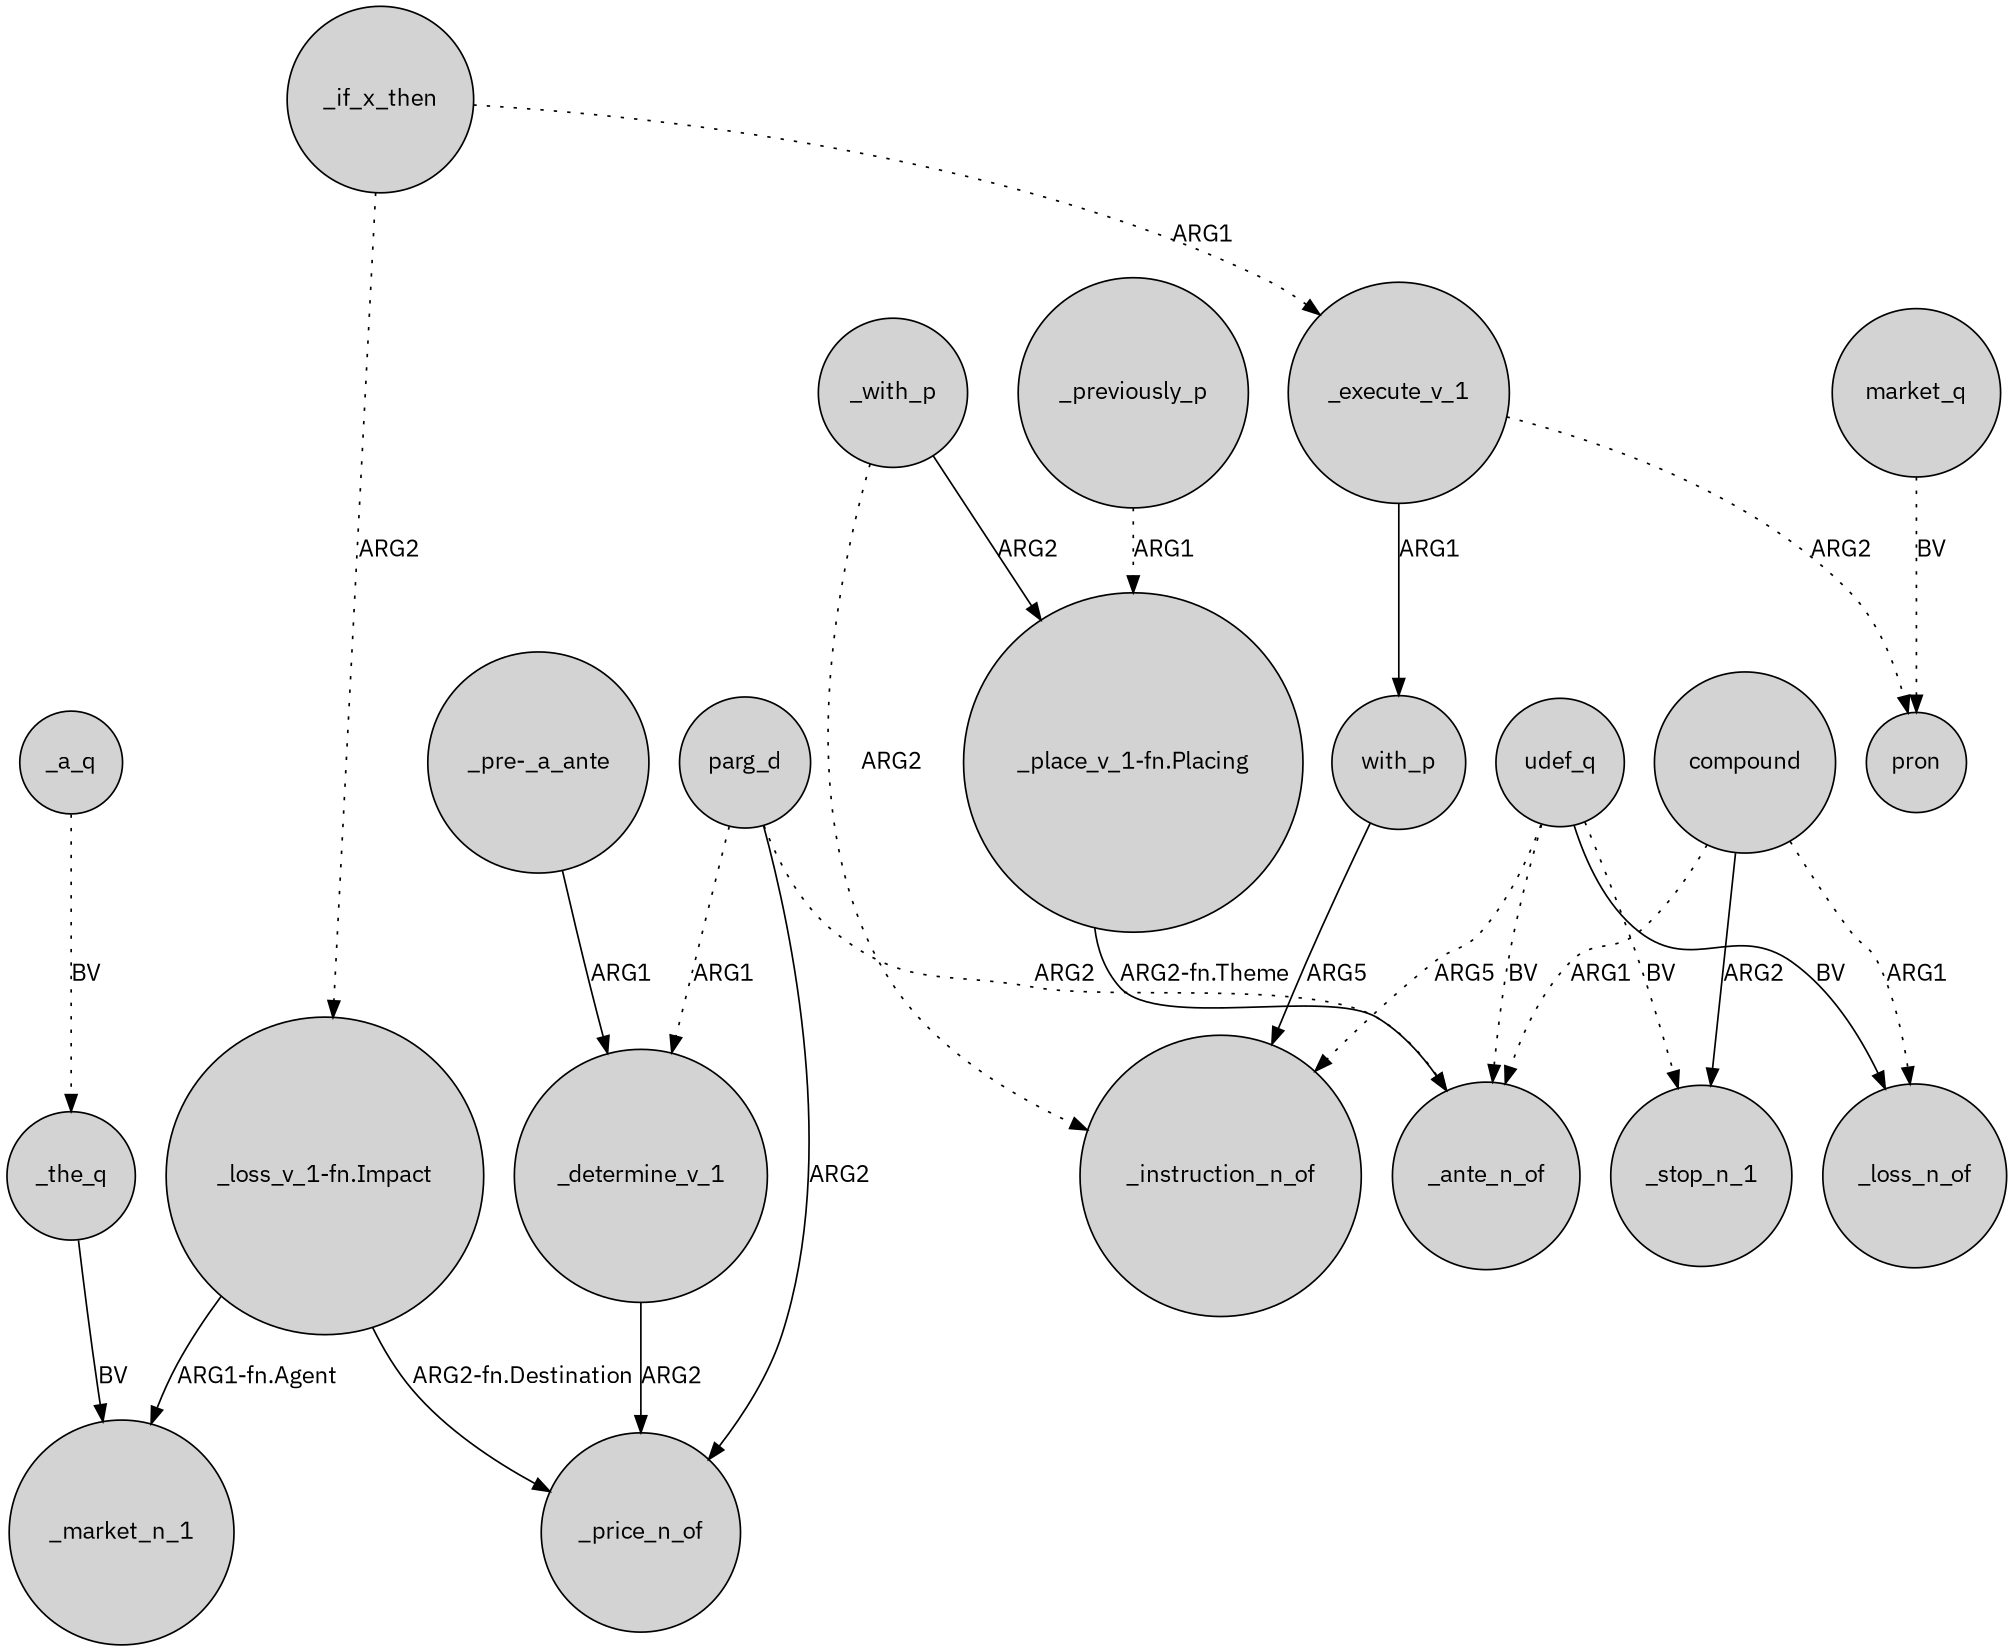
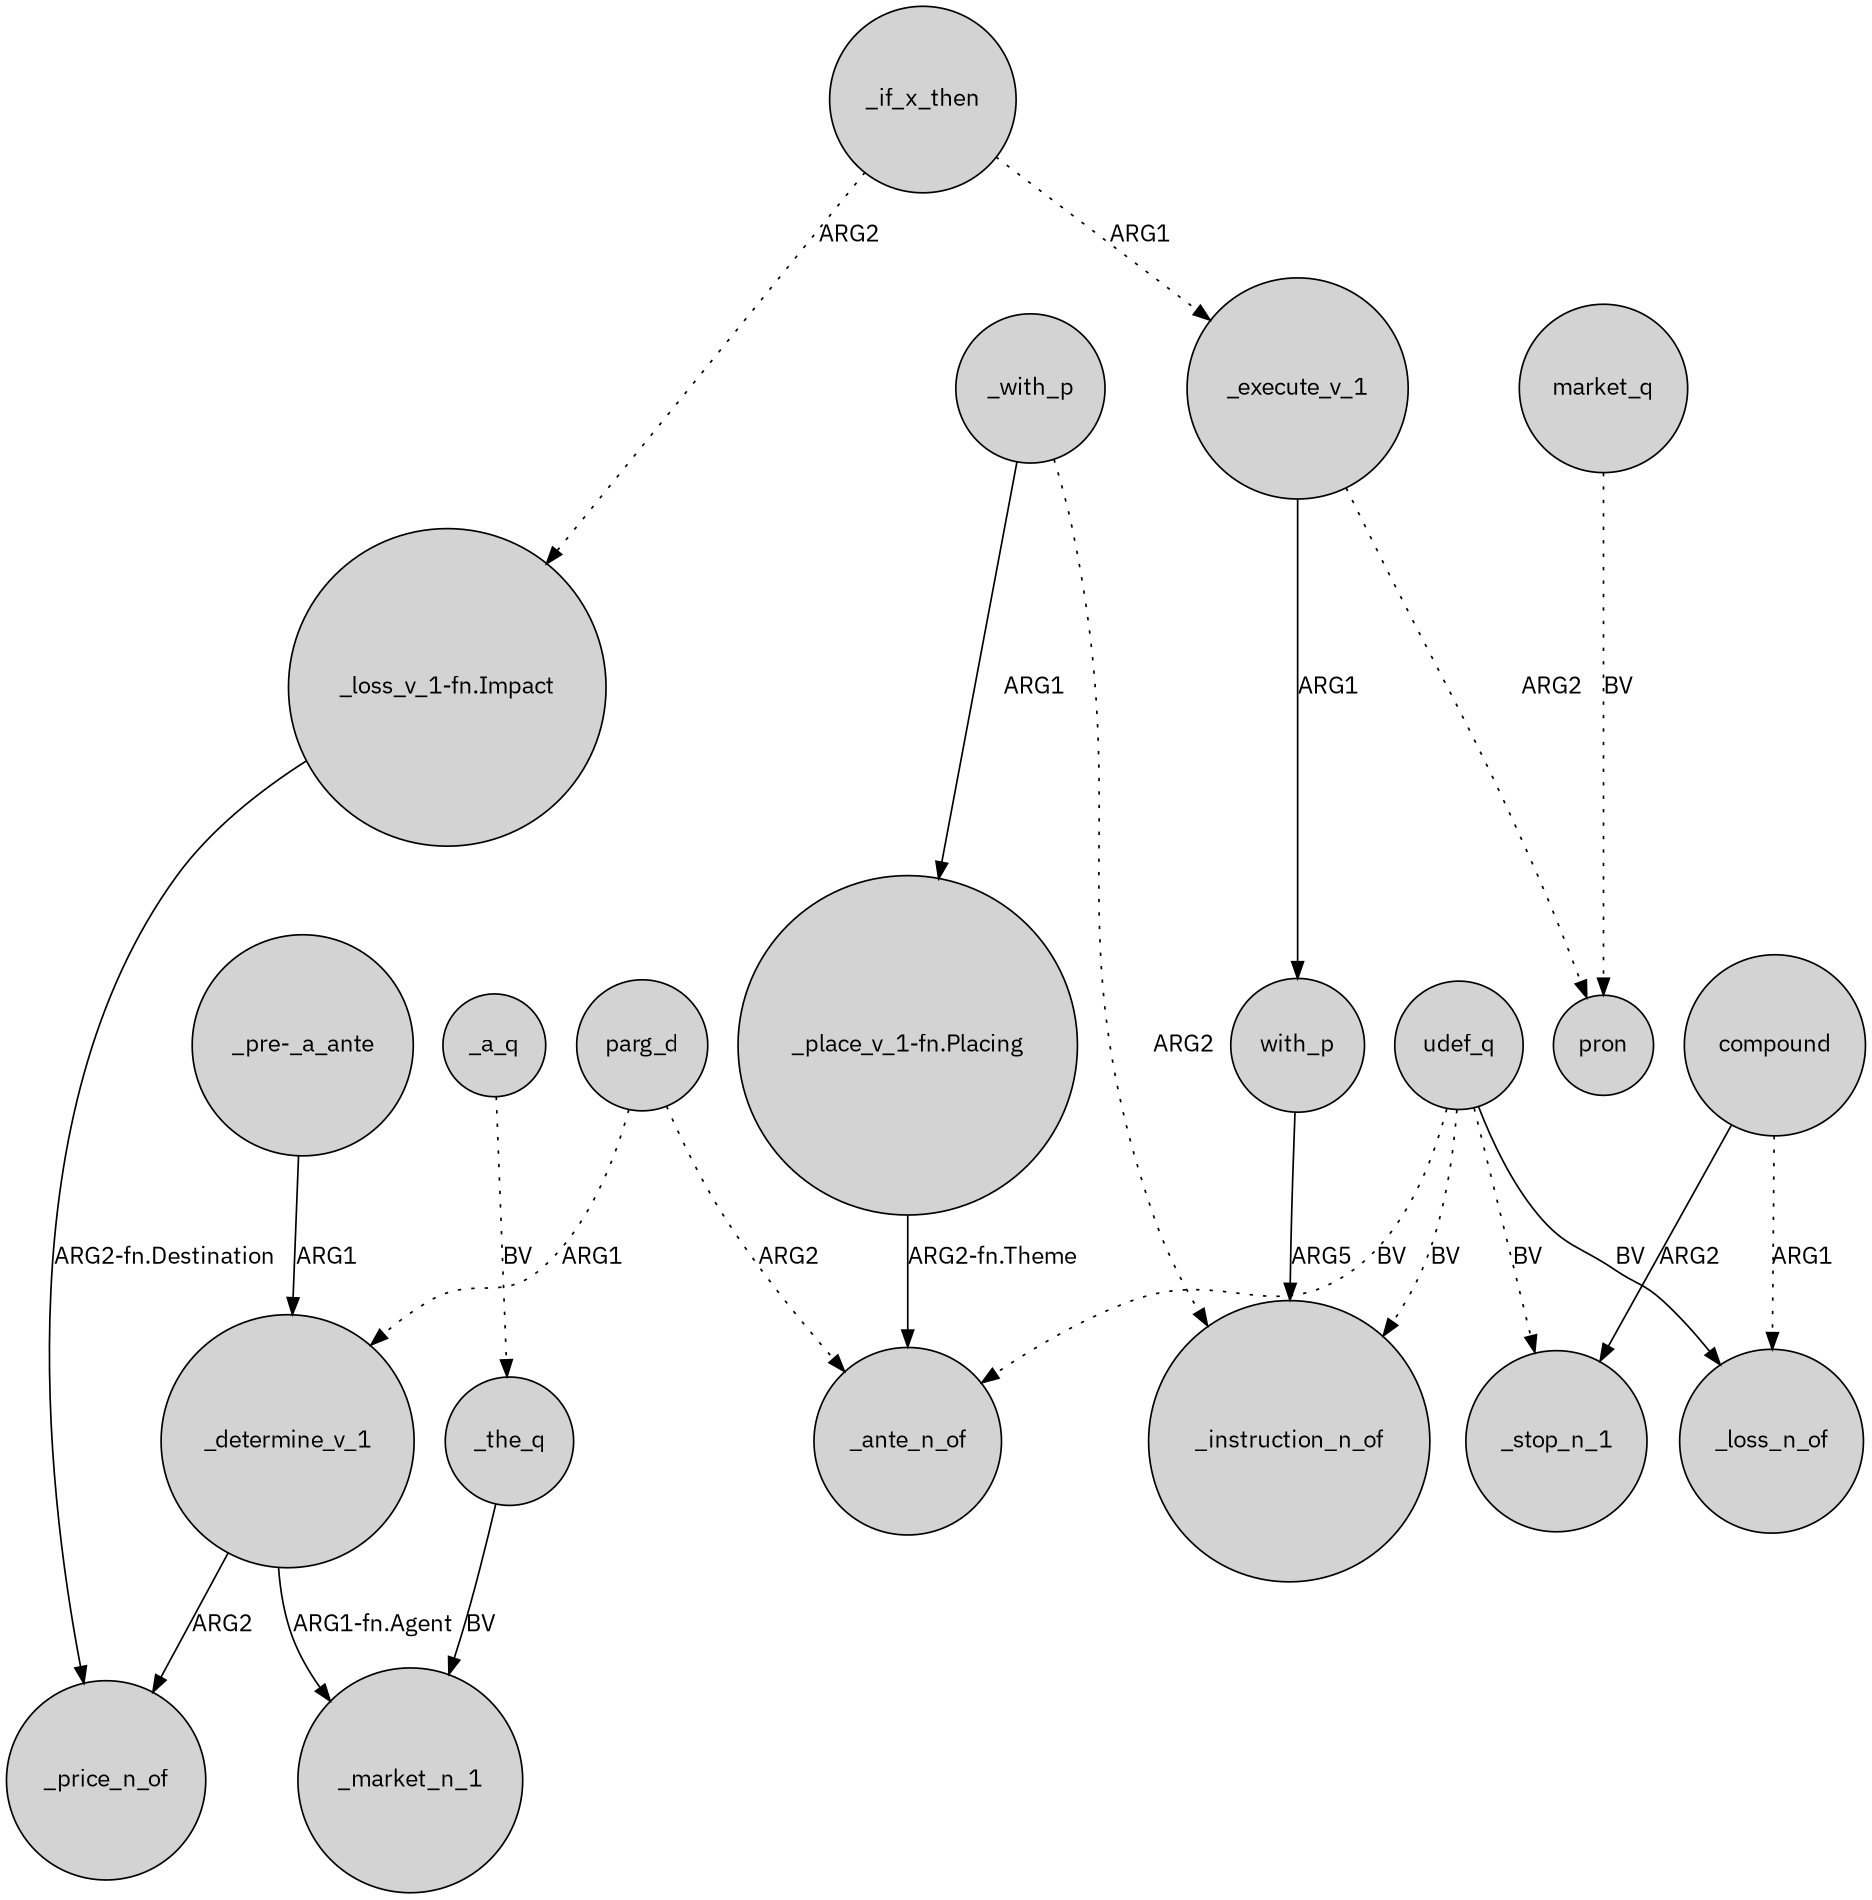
  digraph {
    fontname="IBM Plex Sans"
    node [fontname="IBM Plex Sans" shape=circle style=filled]
    edge [fontname="IBM Plex Sans" style=dotted]
    n1 [label="_loss_v_1-fn.Impact"]
    _if_x_then
    _execute_v_1
    _market_n_1
    _price_n_of
    pron
    with_p
    parg_d
    n9 [label=_ante_n_of]
    _determine_v_1
    "_place_v_1-fn.Placing"
    _with_p
    _instruction_n_of
    udef_q
    _stop_n_1
    _loss_n_of
    "_pre-_a_ante"
    n18 [label=market_q]
    compound
    _a_q
    _the_q
-   _previously_p
-   n1 -> _market_n_1 [label="ARG1-fn.Agent" style=solid]
+   _determine_v_1 -> _market_n_1 [label="ARG1-fn.Agent" style=solid]
    n1 -> _price_n_of [label="ARG2-fn.Destination" style=solid]
    _if_x_then -> n1 [label=ARG2]
    _if_x_then -> _execute_v_1 [label=ARG1]
    _execute_v_1 -> pron [label=ARG2]
    _execute_v_1 -> with_p [label=ARG1 style=solid]
    with_p -> _instruction_n_of [label=ARG5 style=solid]
-   parg_d -> _price_n_of [label=ARG2 style=solid]
    parg_d -> n9 [label=ARG2]
    parg_d -> _determine_v_1 [label=ARG1]
    _determine_v_1 -> _price_n_of [label=ARG2 style=solid]
    "_place_v_1-fn.Placing" -> n9 [label="ARG2-fn.Theme" style=solid]
-   _with_p -> "_place_v_1-fn.Placing" [label=ARG2 style=solid]
+   _with_p -> "_place_v_1-fn.Placing" [label=ARG1 style=solid]
    _with_p -> _instruction_n_of [label=ARG2]
    udef_q -> n9 [label=BV]
-   udef_q -> _instruction_n_of [label=ARG5]
+   udef_q -> _instruction_n_of [label=BV]
    udef_q -> _stop_n_1 [label=BV]
    udef_q -> _loss_n_of [label=BV style=solid]
    "_pre-_a_ante" -> _determine_v_1 [label=ARG1 style=solid]
    n18 -> pron [label=BV]
-   compound -> n9 [label=ARG1]
    compound -> _stop_n_1 [label=ARG2 style=solid]
    compound -> _loss_n_of [label=ARG1]
    _a_q -> _the_q [label=BV]
    _the_q -> _market_n_1 [label=BV style=solid]
-   _previously_p -> "_place_v_1-fn.Placing" [label=ARG1]
  }
